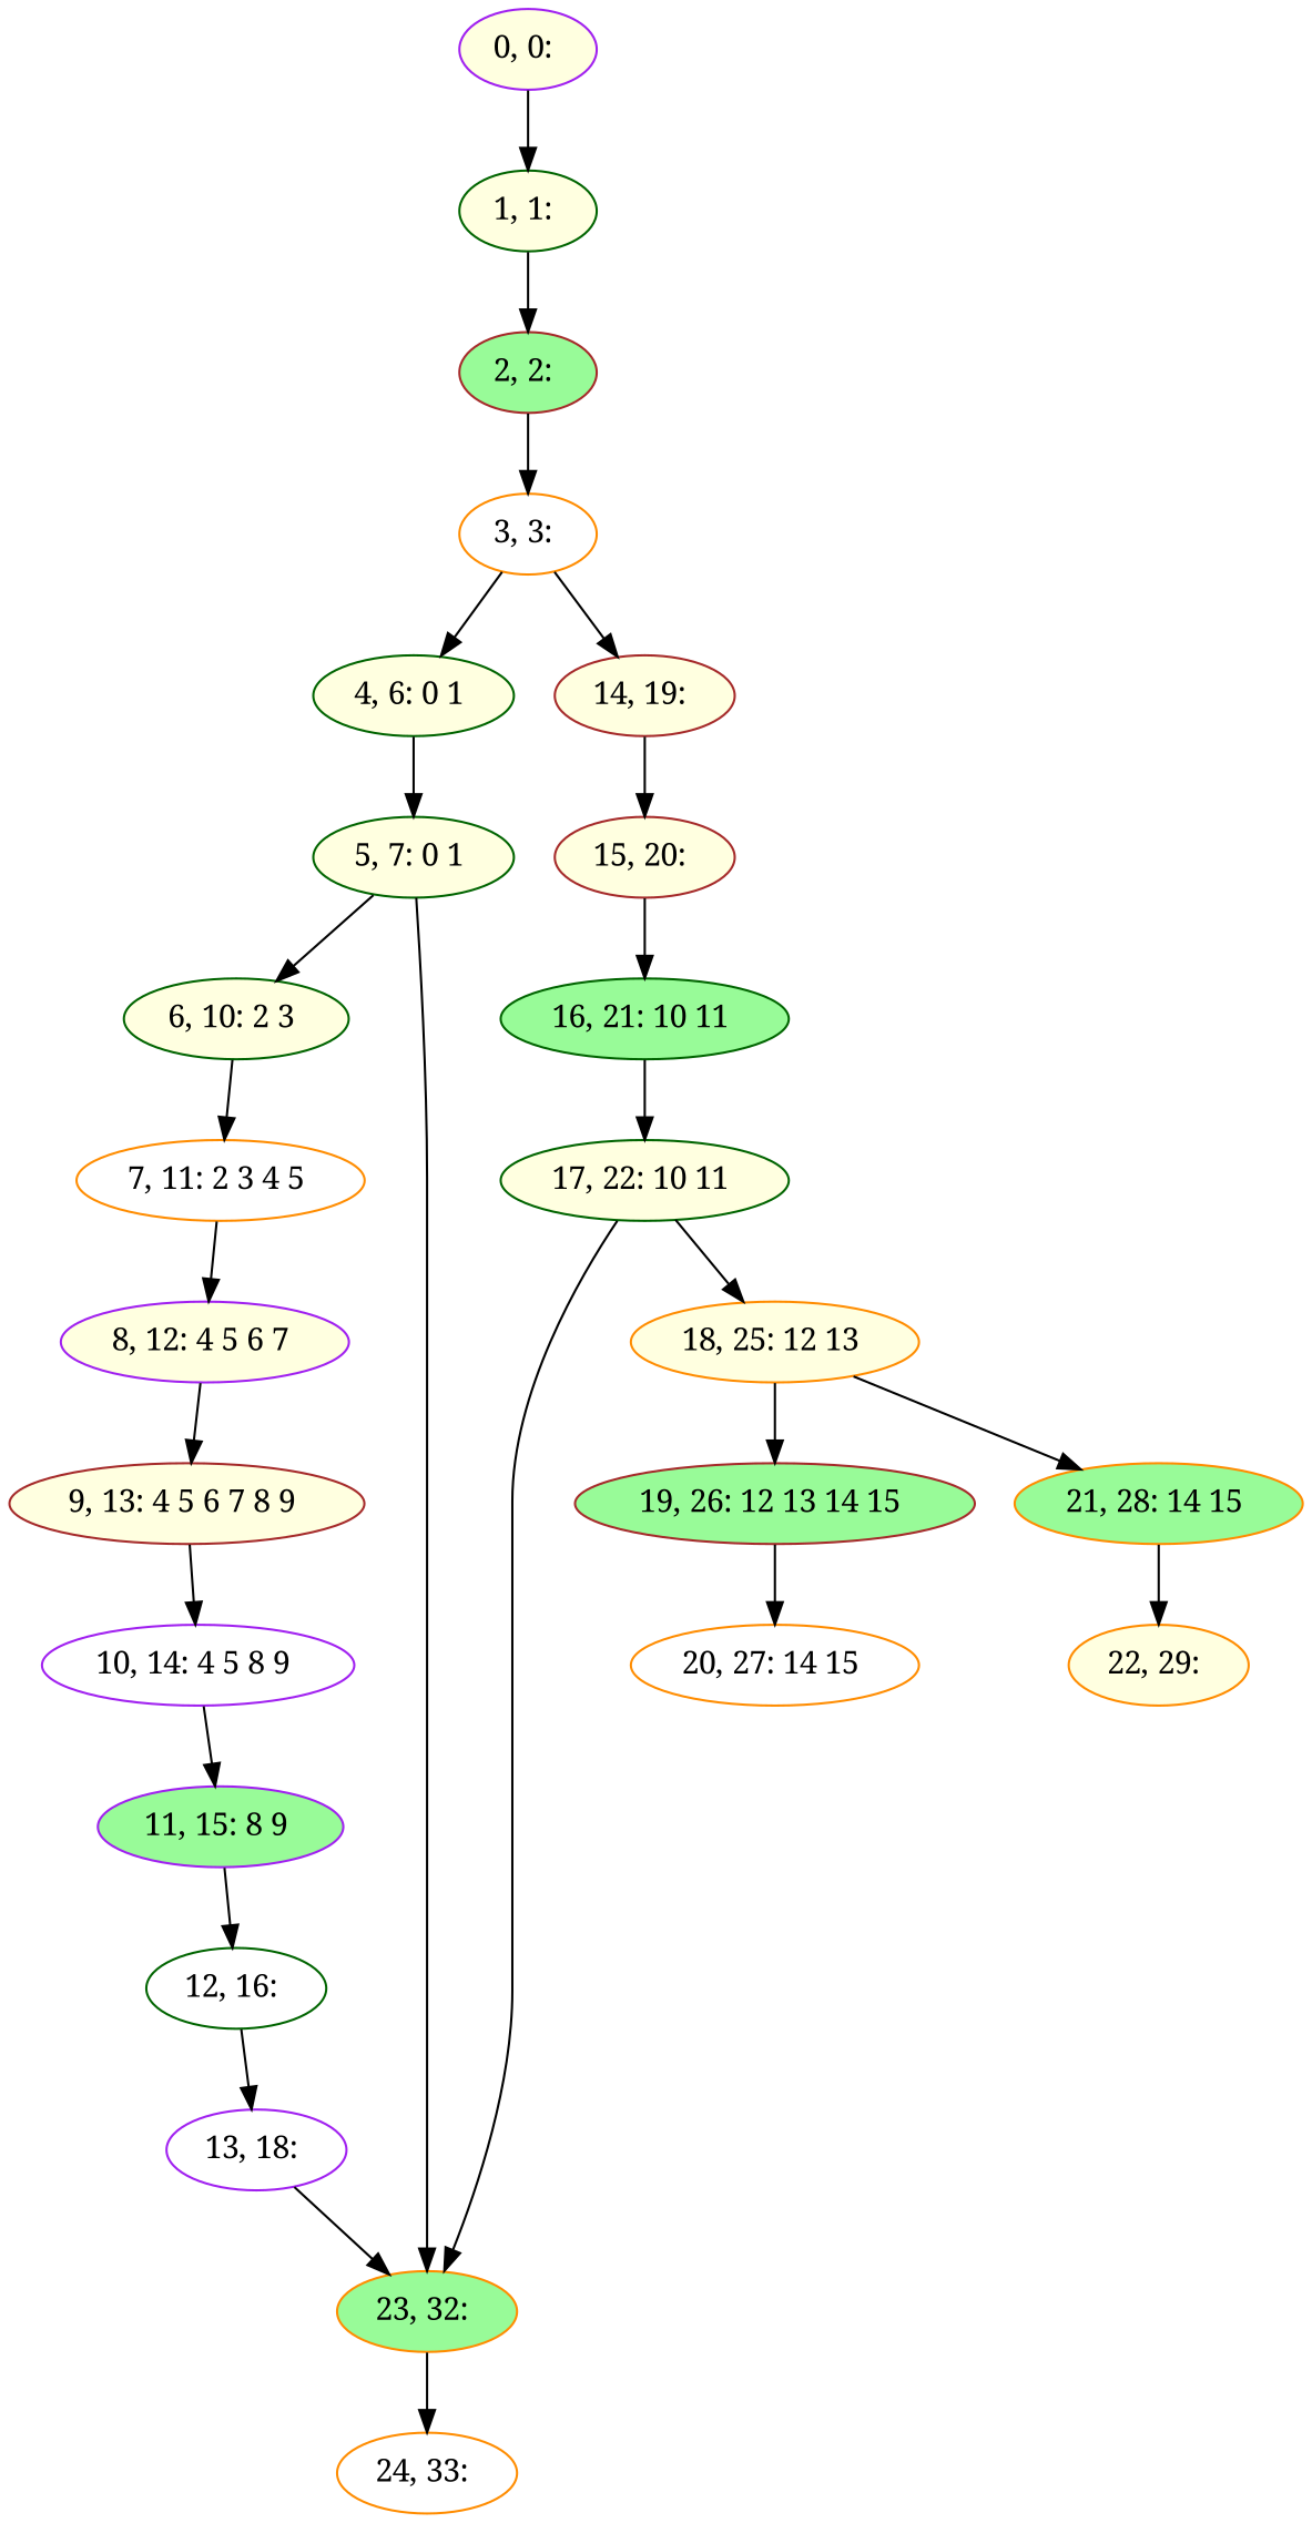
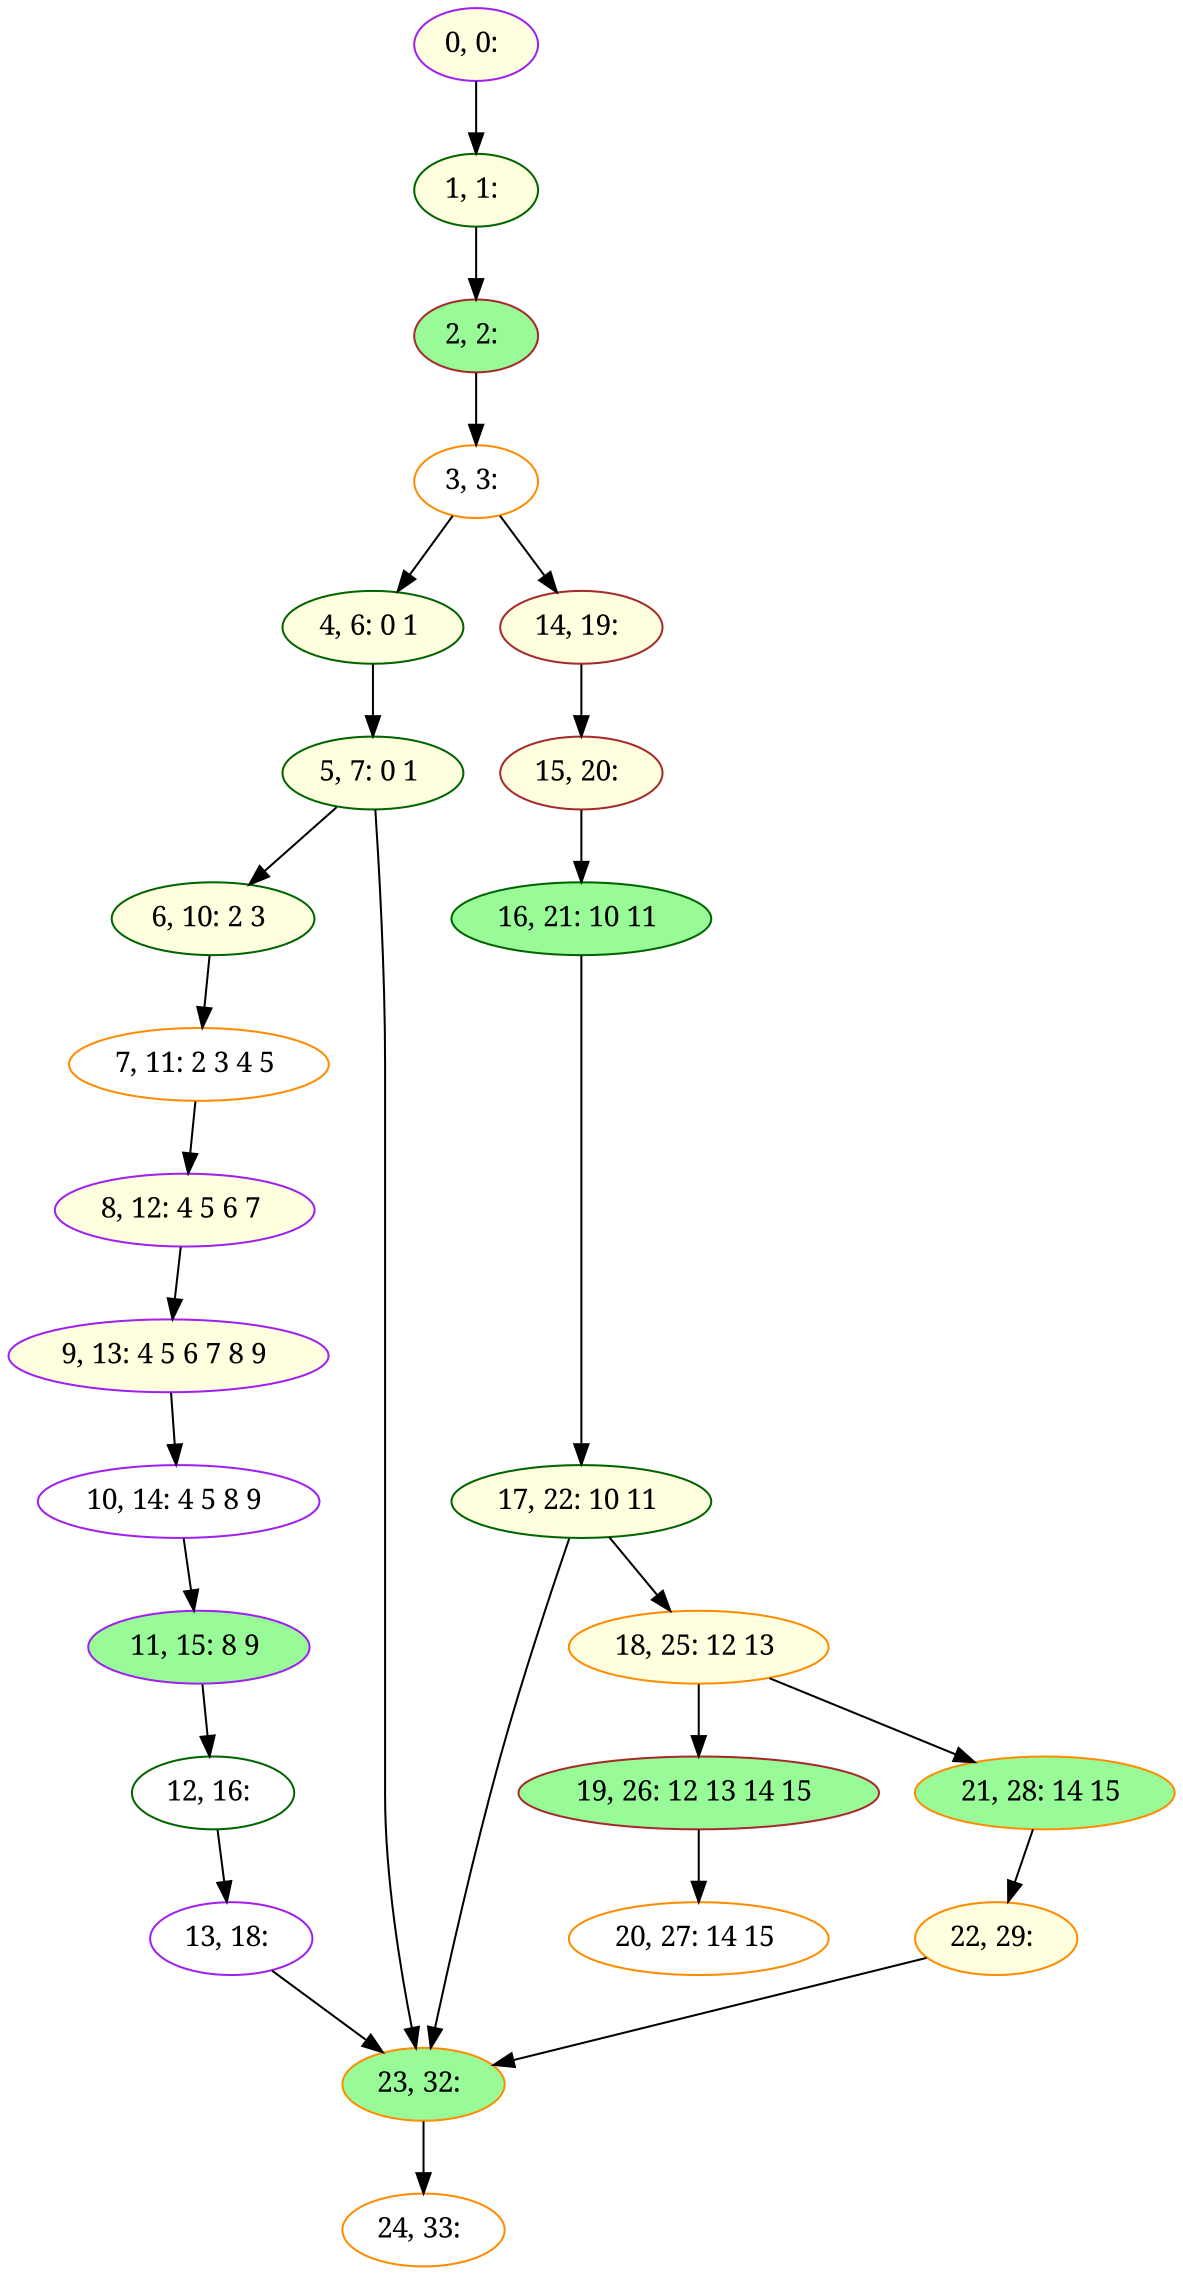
  digraph {
    fontname="Noto Serif"
    node [color=darkorange fillcolor=lightyellow fontname="Noto Serif" style=filled]
    edge [fontname="Noto Serif"]
    n1 [color=purple label="0, 0: "]
    n2 [color=darkgreen label="1, 1: "]
    n3 [color=brown fillcolor=palegreen label="2, 2: "]
    n4 [fillcolor=white label="3, 3: "]
    n5 [color=darkgreen label="4, 6: 0 1 "]
    n6 [color=brown label="14, 19: "]
    n7 [color=darkgreen label="5, 7: 0 1 "]
    n8 [color=brown label="15, 20: "]
    n9 [color=darkgreen label="6, 10: 2 3 "]
    n10 [fillcolor=palegreen label="23, 32: "]
    n11 [fillcolor=white label="7, 11: 2 3 4 5 "]
    n12 [fillcolor=white label="24, 33: "]
    n13 [color=purple label="8, 12: 4 5 6 7 "]
-   n14 [color=brown label="9, 13: 4 5 6 7 8 9 "]
+   n14 [color=purple label="9, 13: 4 5 6 7 8 9 "]
    n15 [color=purple fillcolor=white label="10, 14: 4 5 8 9 "]
    n16 [color=purple fillcolor=palegreen label="11, 15: 8 9 "]
    n17 [color=darkgreen fillcolor=white label="12, 16: "]
    n18 [color=purple fillcolor=white label="13, 18: "]
    n19 [color=darkgreen fillcolor=palegreen label="16, 21: 10 11 "]
    n20 [color=darkgreen label="17, 22: 10 11 "]
    n21 [label="18, 25: 12 13 "]
    n22 [color=brown fillcolor=palegreen label="19, 26: 12 13 14 15 "]
    n23 [fillcolor=palegreen label="21, 28: 14 15 "]
    n24 [fillcolor=white label="20, 27: 14 15 "]
    n25 [label="22, 29: "]
    n1 -> n2
    n2 -> n3
    n3 -> n4
    n4 -> n5
    n4 -> n6
    n5 -> n7
    n6 -> n8
    n7 -> n9
    n7 -> n10
    n8 -> n19
    n9 -> n11
    n10 -> n12
    n11 -> n13
    n13 -> n14
    n14 -> n15
    n15 -> n16
    n16 -> n17
    n17 -> n18
    n18 -> n10
    n19 -> n20
    n20 -> n10
    n20 -> n21
    n21 -> n22
    n21 -> n23
    n22 -> n24
    n23 -> n25
+   n25 -> n10
  }
